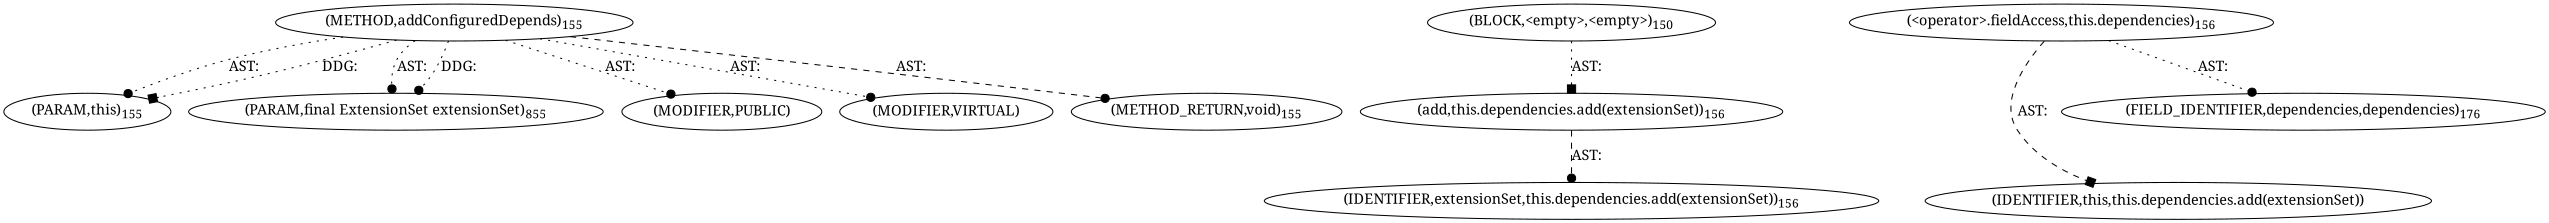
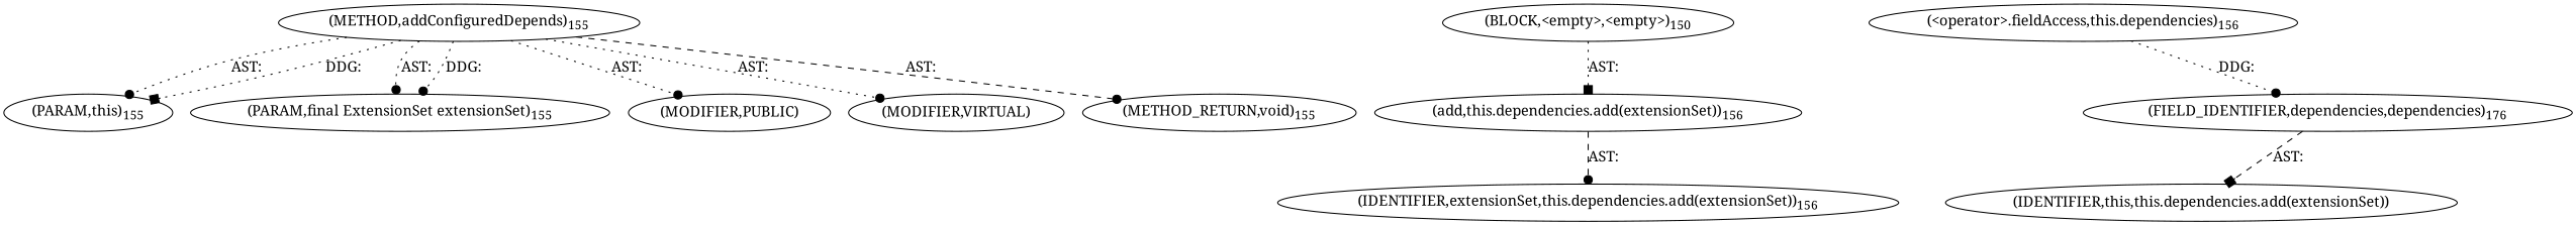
  digraph {
    fontname="Noto Serif"
    node [fontname="Noto Serif"]
    edge [arrowhead=dot fontname="Noto Serif" style=dotted]
    n1 [label=<(METHOD,addConfiguredDepends)<SUB>155</SUB>>]
    n2 [label=<(PARAM,this)<SUB>155</SUB>>]
-   n3 [label=<(PARAM,final ExtensionSet extensionSet)<SUB>855</SUB>>]
+   n3 [label=<(PARAM,final ExtensionSet extensionSet)<SUB>155</SUB>>]
    n4 [label=<(MODIFIER,PUBLIC)>]
    n5 [label=<(MODIFIER,VIRTUAL)>]
    n6 [label=<(METHOD_RETURN,void)<SUB>155</SUB>>]
    n7 [label=<(BLOCK,&lt;empty&gt;,&lt;empty&gt;)<SUB>150</SUB>>]
    n8 [label=<(add,this.dependencies.add(extensionSet))<SUB>156</SUB>>]
    n9 [label=<(IDENTIFIER,extensionSet,this.dependencies.add(extensionSet))<SUB>156</SUB>>]
    n10 [label=<(&lt;operator&gt;.fieldAccess,this.dependencies)<SUB>156</SUB>>]
    n11 [label=<(IDENTIFIER,this,this.dependencies.add(extensionSet))>]
    n12 [label=<(FIELD_IDENTIFIER,dependencies,dependencies)<SUB>176</SUB>>]
    n1 -> n2 [label="AST: "]
    n1 -> n2 [arrowhead=box label="DDG: "]
    n1 -> n3 [label="AST: "]
    n1 -> n3 [label="DDG: "]
    n1 -> n4 [label="AST: "]
    n1 -> n5 [label="AST: "]
    n1 -> n6 [label="AST: " style=dashed]
    n7 -> n8 [arrowhead=box label="AST: "]
    n8 -> n9 [label="AST: " style=dashed]
-   n10 -> n11 [arrowhead=box label="AST: " style=dashed]
-   n10 -> n12 [label="AST: "]
+   n12 -> n11 [arrowhead=box label="AST: " style=dashed]
+   n10 -> n12 [label="DDG: "]
  }
